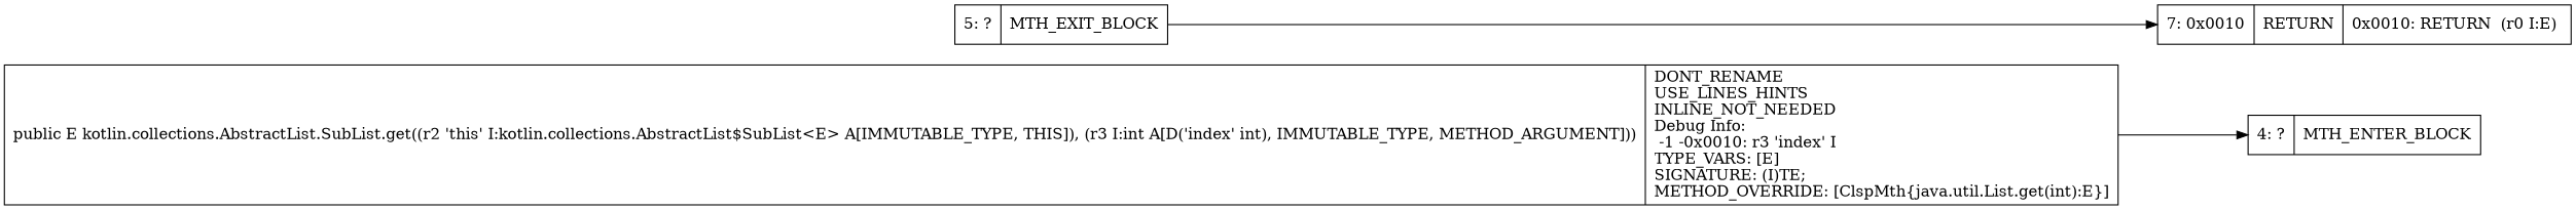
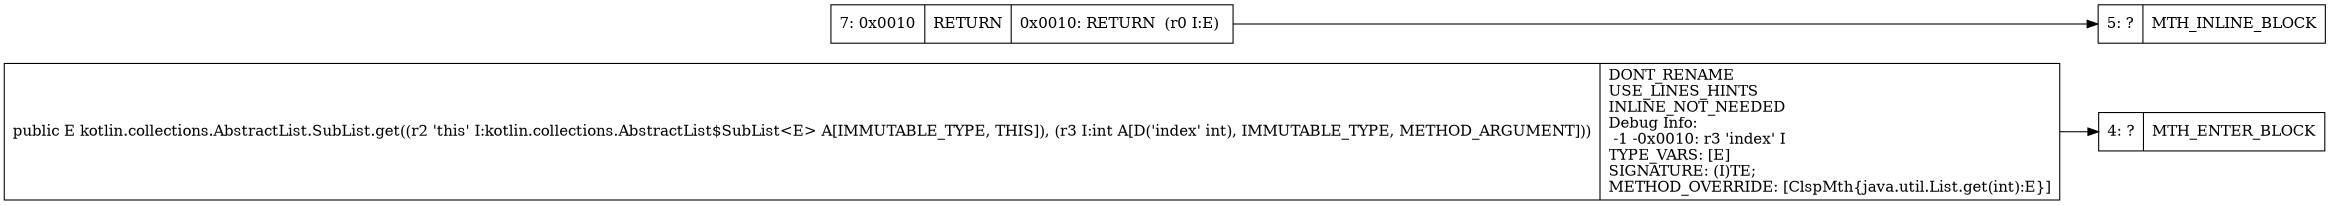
  digraph {
    fontname="DejaVu Serif"
    rankdir=LR
    node [fontname="DejaVu Serif" shape=record]
    edge [fontname="DejaVu Serif"]
    n1 [label="{4\:\ ?|MTH_ENTER_BLOCK\l}"]
    n2 [label="{7\:\ 0x0010|RETURN\l|0x0010: RETURN  (r0 I:E) \l}"]
-   n3 [label="{5\:\ ?|MTH_EXIT_BLOCK\l}"]
+   n3 [label="{5\:\ ?|MTH_INLINE_BLOCK\l}"]
    n4 [label="{public E kotlin.collections.AbstractList.SubList.get((r2 'this' I:kotlin.collections.AbstractList$SubList\<E\> A[IMMUTABLE_TYPE, THIS]), (r3 I:int A[D('index' int), IMMUTABLE_TYPE, METHOD_ARGUMENT]))  | DONT_RENAME\lUSE_LINES_HINTS\lINLINE_NOT_NEEDED\lDebug Info:\l  \-1 \-0x0010: r3 'index' I\lTYPE_VARS: [E]\lSIGNATURE: (I)TE;\lMETHOD_OVERRIDE: [ClspMth\{java.util.List.get(int):E\}]\l}"]
-   n3 -> n2
+   n2 -> n3
    n4 -> n1
  }
